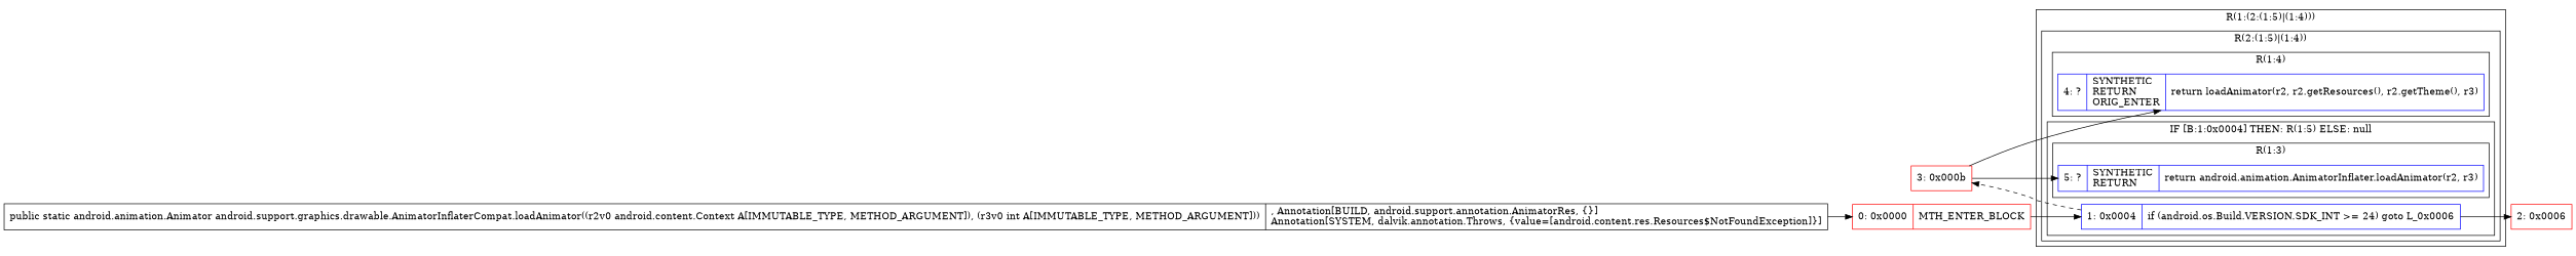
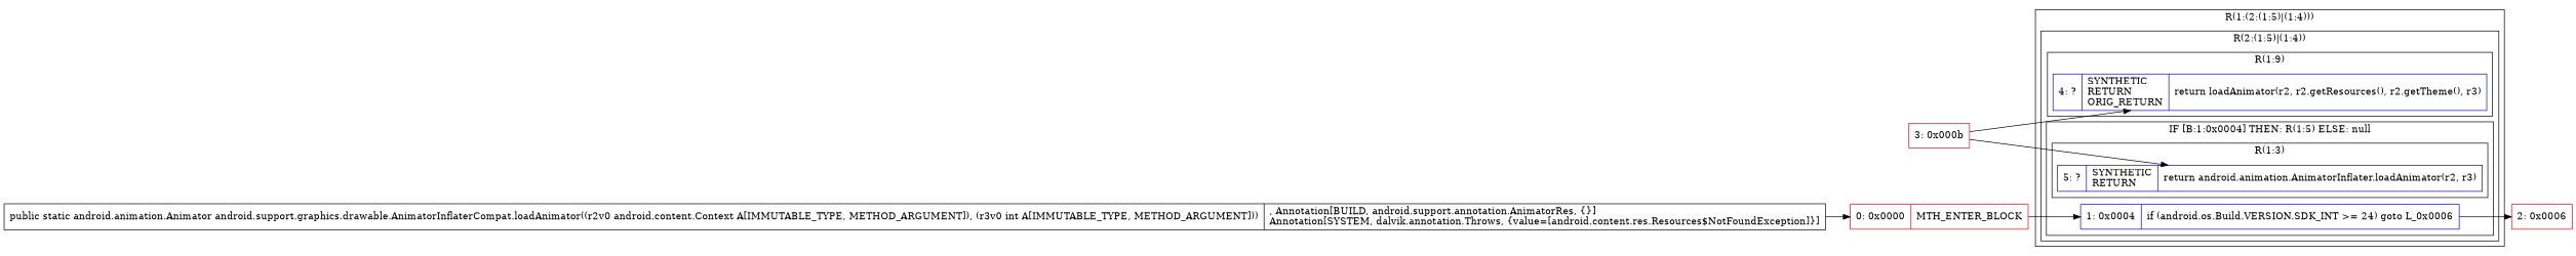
  digraph {
    rankdir=LR
    node [color=blue shape=record]
    n1 [label="{5\:\ ?|SYNTHETIC\lRETURN\l|return android.animation.AnimatorInflater.loadAnimator(r2, r3)\l}"]
    n2 [label="{1\:\ 0x0004|if (android.os.Build.VERSION.SDK_INT \>= 24) goto L_0x0006\l}"]
-   n3 [label="{4\:\ ?|SYNTHETIC\lRETURN\lORIG_ENTER\l|return loadAnimator(r2, r2.getResources(), r2.getTheme(), r3)\l}"]
+   n3 [label="{4\:\ ?|SYNTHETIC\lRETURN\lORIG_RETURN\l|return loadAnimator(r2, r2.getResources(), r2.getTheme(), r3)\l}"]
    n4 [color=red label="{2\:\ 0x0006}"]
    n5 [color=red label="{3\:\ 0x000b}"]
    n6 [color=red label="{0\:\ 0x0000|MTH_ENTER_BLOCK\l}"]
    n7 [label="{public static android.animation.Animator android.support.graphics.drawable.AnimatorInflaterCompat.loadAnimator((r2v0 android.content.Context A[IMMUTABLE_TYPE, METHOD_ARGUMENT]), (r3v0 int A[IMMUTABLE_TYPE, METHOD_ARGUMENT]))  | , Annotation[BUILD, android.support.annotation.AnimatorRes, \{\}]\lAnnotation[SYSTEM, dalvik.annotation.Throws, \{value=[android.content.res.Resources$NotFoundException]\}]\l}" color=""]
    subgraph cluster_1 {
      label="R(1:(2:(1:5)|(1:4)))"
      subgraph cluster_2 {
        label="R(2:(1:5)|(1:4))"
        subgraph cluster_3 {
          label="IF [B:1:0x0004] THEN: R(1:5) ELSE: null"
          n2
          subgraph cluster_4 {
            label="R(1:3)"
            n1
          }
        }
        subgraph cluster_5 {
-         label="R(1:4)"
+         label="R(1:9)"
          n3
        }
      }
    }
    n2 -> n4
-   n2 -> n5 [style=dashed]
    n5 -> n1
    n5 -> n3
    n6 -> n2
    n7 -> n6
  }
